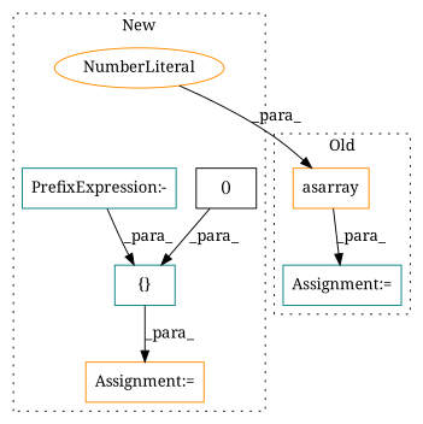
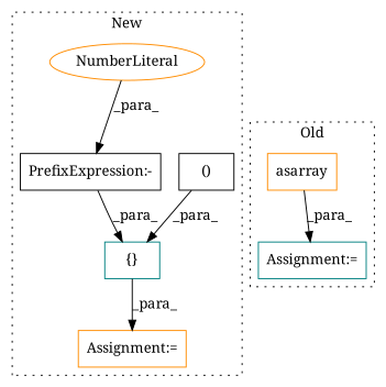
  digraph {
    fontname="Noto Serif"
    node [a=7 color=darkorange fontname="Noto Serif" l=1 shape=box]
    edge [fontname="Noto Serif"]
    n1 [a=32 l="8,1" label=asarray s="569,604"]
    n2 [color=teal label="Assignment:=" s=562]
    n3 [a=4 color=teal l="6,2" label="{}" s="602,656"]
    n4 [label="Assignment:=" s=577]
    n5 [a=106 color=black l=20 label="()" s=636]
-   n6 [a=38 color=teal label="PrefixExpression:-" s=608]
+   n6 [a=38 color=black label="PrefixExpression:-" s=608]
    n7 [a=34 l=3 label=NumberLiteral s=609 shape=ellipse]
    subgraph cluster_1 {
      label=Old
      style=dotted
      n1
      n2
    }
    subgraph cluster_2 {
      label=New
      style=dotted
      n3
      n4
      n5
      n6
      n7
    }
    n1 -> n2 [label=_para_]
    n3 -> n4 [label=_para_]
    n5 -> n3 [label=_para_]
    n6 -> n3 [label=_para_]
-   n7 -> n1 [label=_para_]
+   n7 -> n6 [label=_para_]
  }
